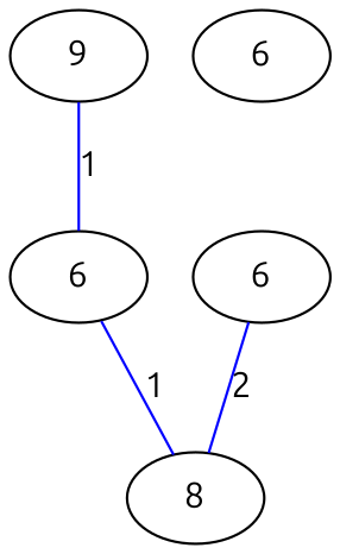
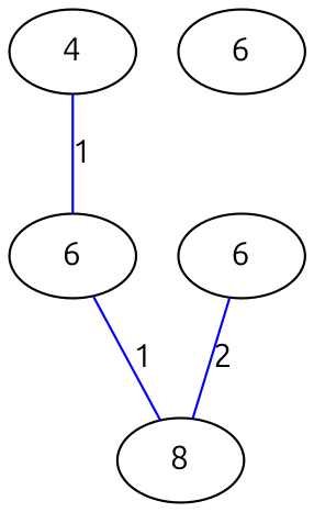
  graph {
    fontname=Ubuntu
    node [fontname=Ubuntu]
    edge [color=blue fontname=Ubuntu]
-   n1 [label=9]
+   n1 [label=4]
    n2 [label=6]
    n3 [label=8]
    n4 [label=6]
    n5 [label=6]
    n1 -- n2 [label=1]
    n2 -- n3 [label=1]
    n4 -- n3 [label=2]
  }
